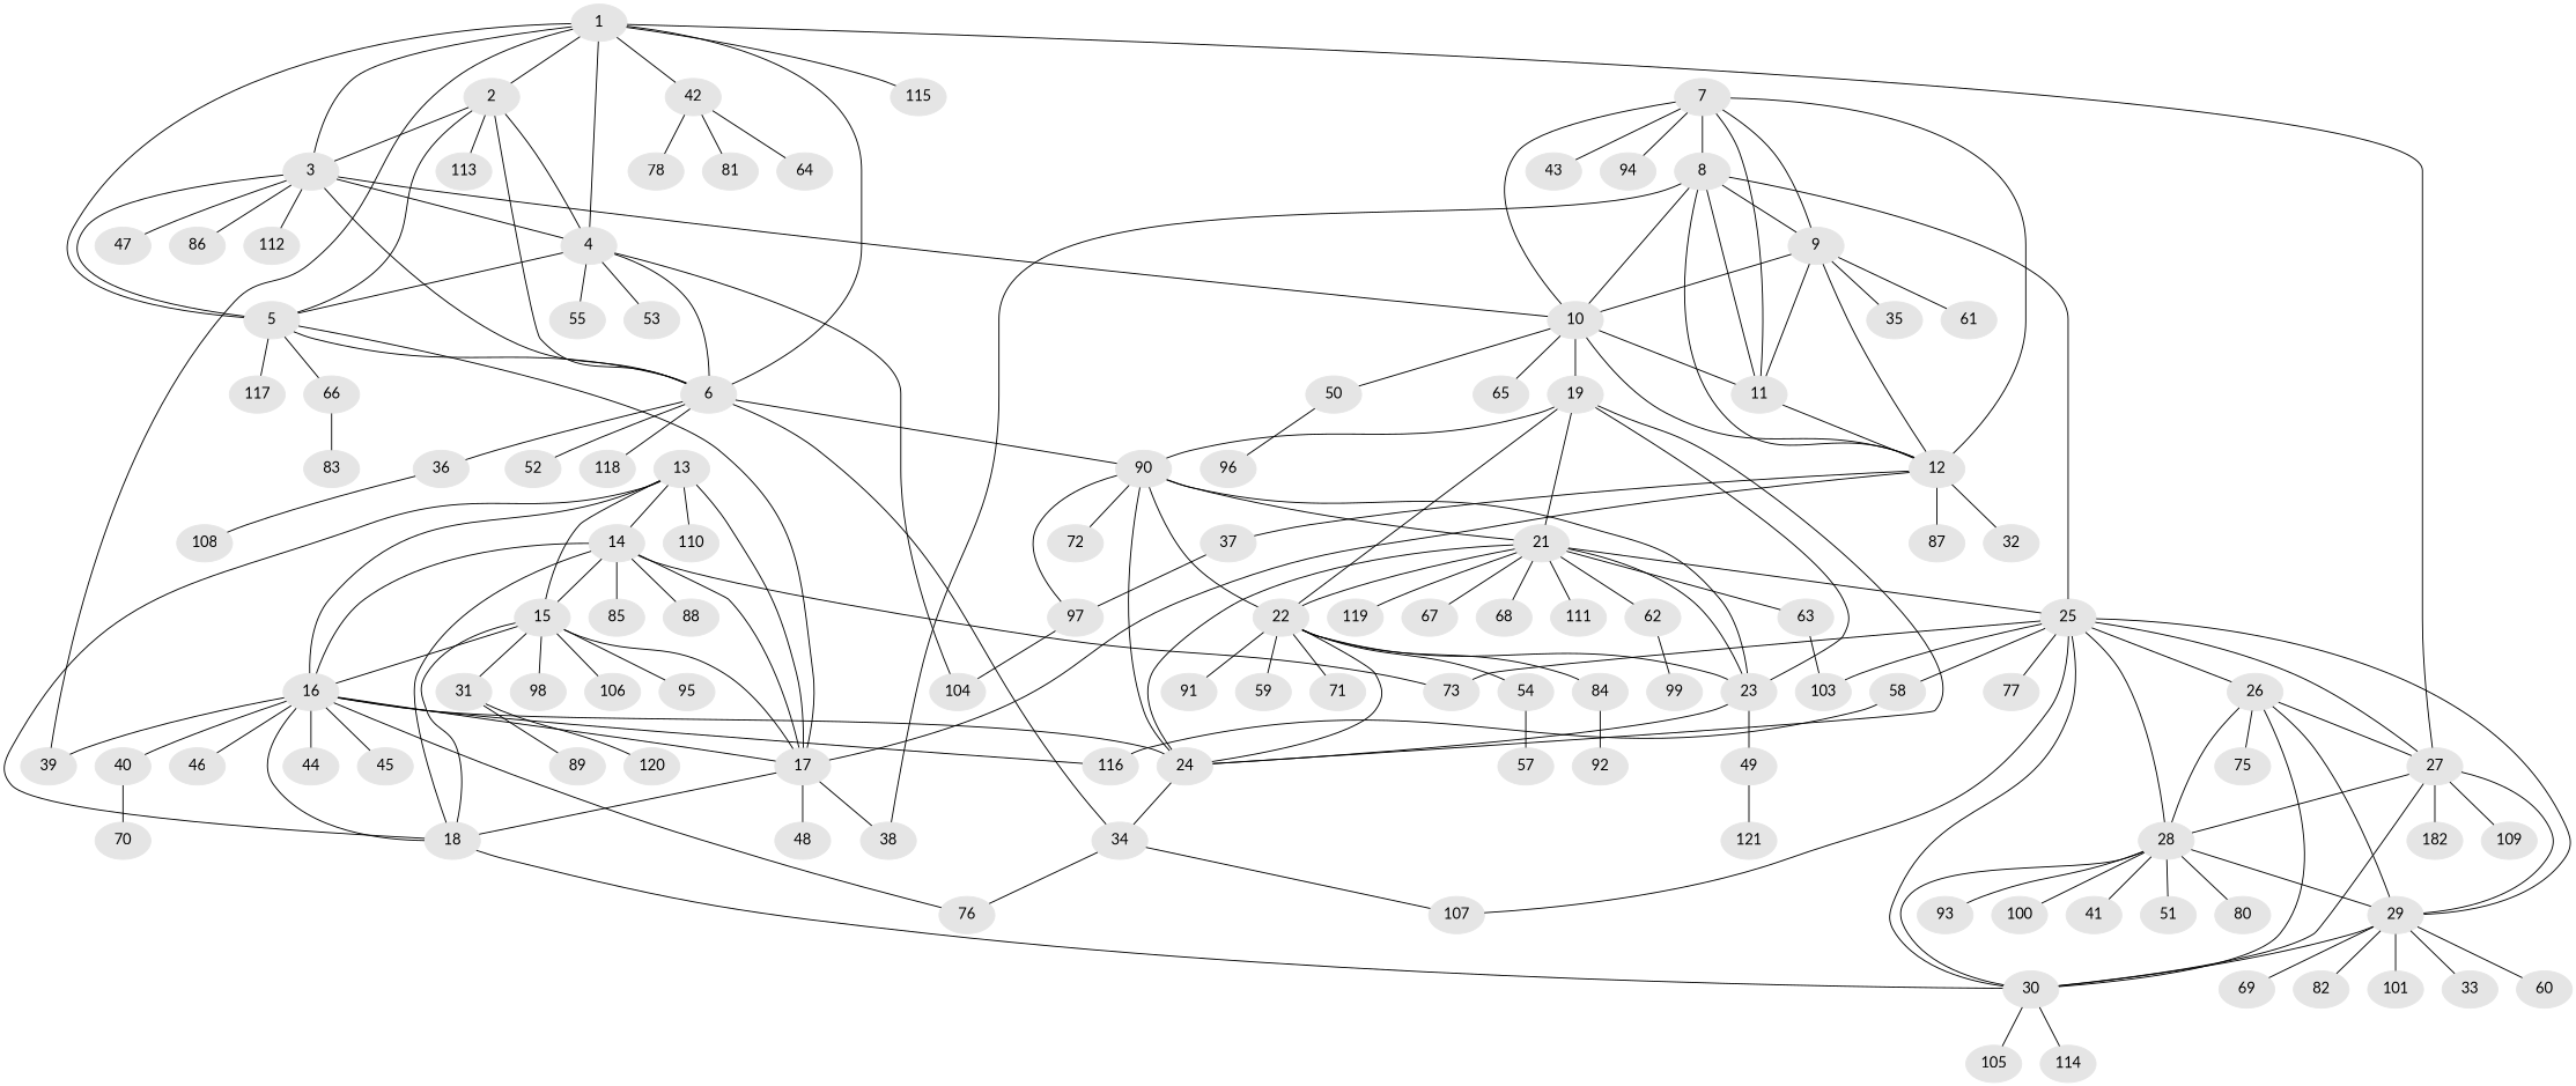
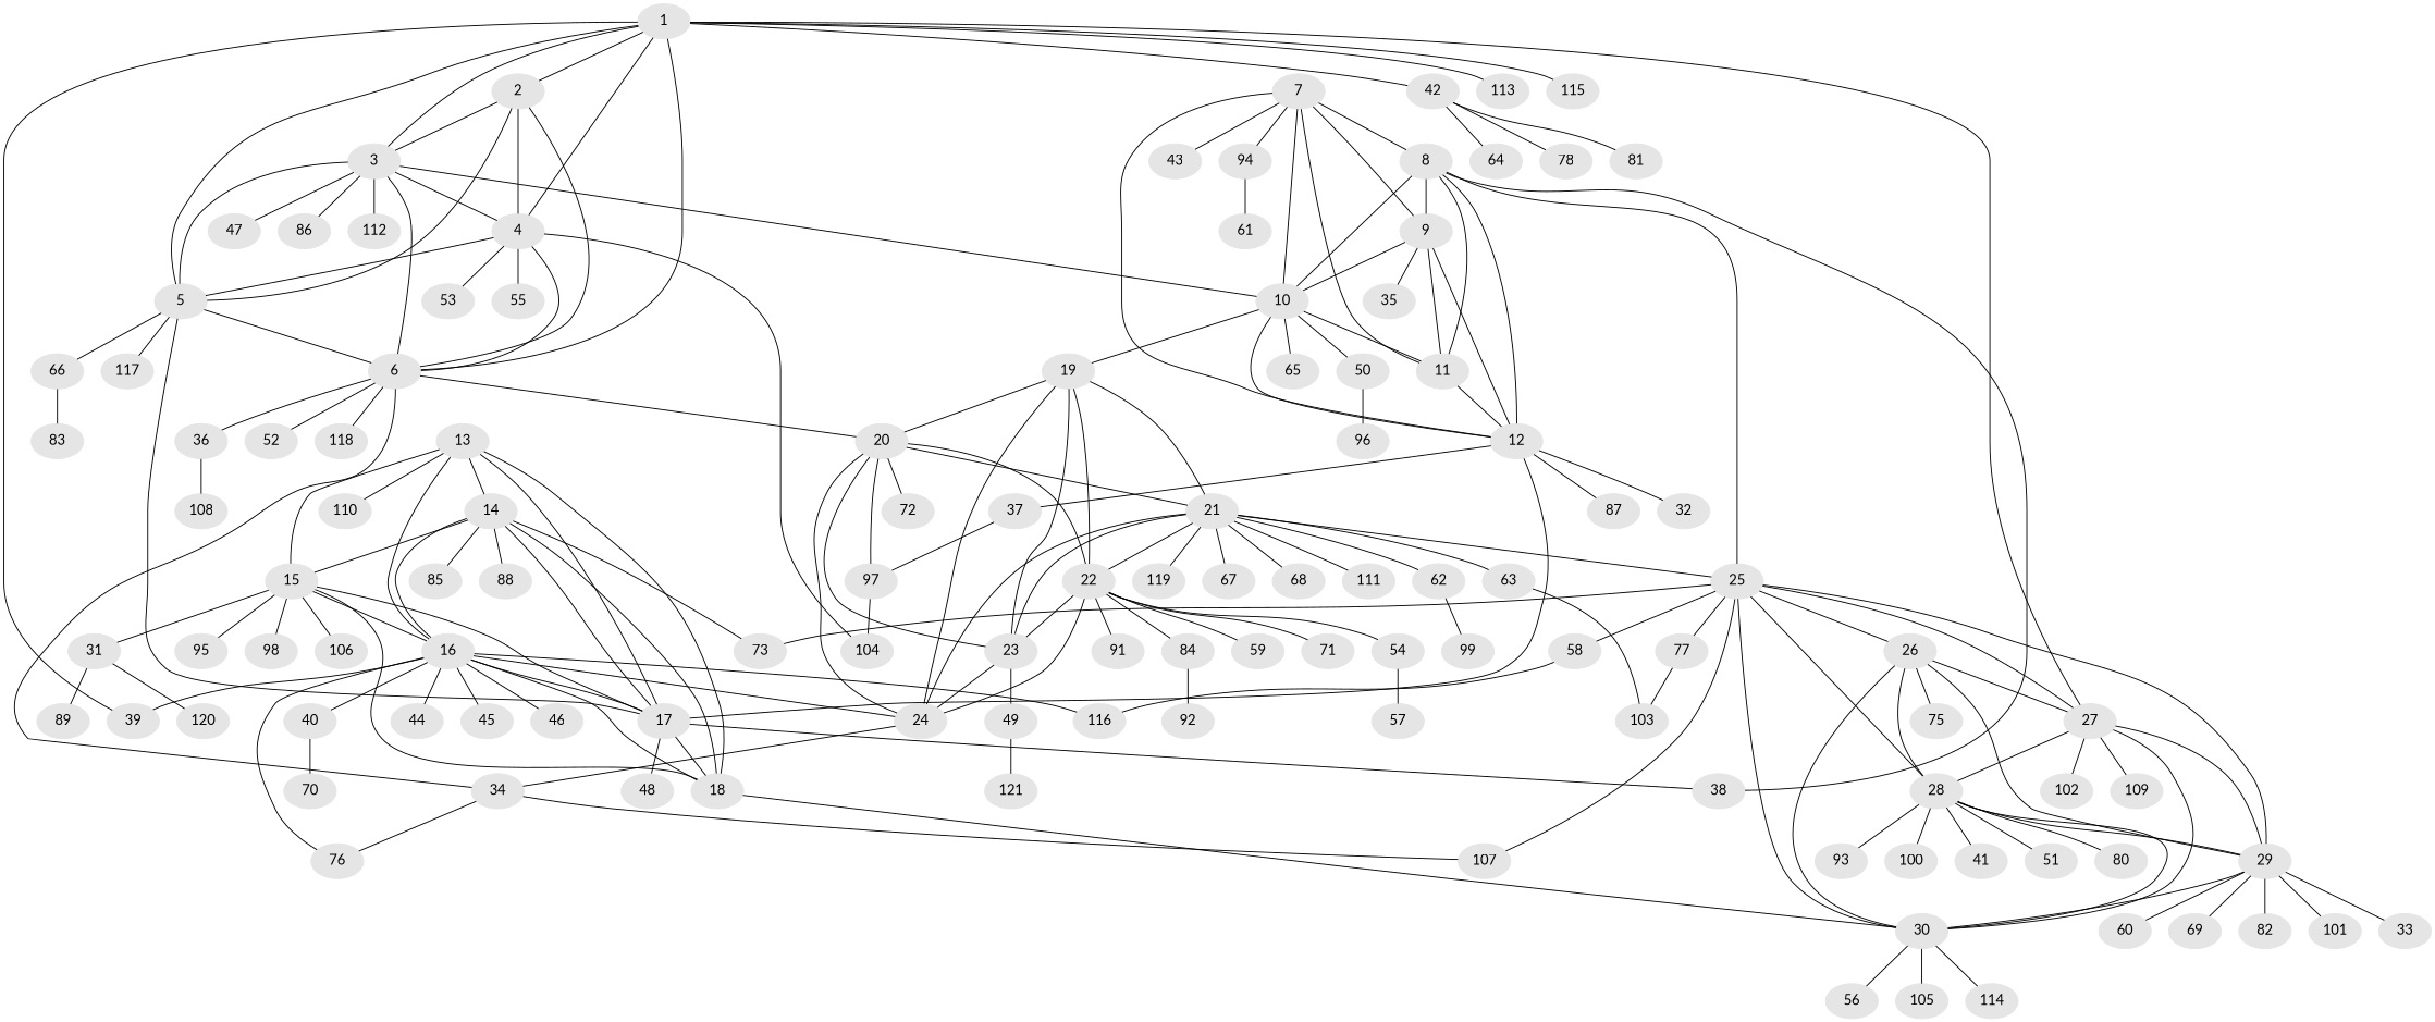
  graph {
    fontname=Lato
    node [color=gray90 fontname=Lato style=filled]
    edge [fontname=Lato]
    1
    2
    3
    4
    5
    6
    27
    39
    42
    113
    115
    10
    47
    86
    112
    53
    55
    104
    17
    66
    117
-   20 [label=90]
+   20
    34
    36
    52
    118
    30
    28
    29
-   102 [label=182]
+   102
    109
    64
    78
    81
    11
    12
    19
    50
    65
    38
    18
    48
    83
    24
    21
    22
    23
    72
    97
    76
    107
    108
    7
    8
    9
    43
    94
    25
    35
    61
    32
    37
    87
    73
    26
    58
    77
    103
    96
    13
    14
    15
    16
    110
    85
    88
    31
    95
    98
    106
    40
    44
    45
    46
    116
    89
    120
    70
+   56
    105
    114
    62
    63
    67
    68
    111
    119
    54
    59
    71
    84
    91
    49
    99
    57
    92
    121
    75
    41
    51
    80
    93
    100
    33
    60
    69
    82
    101
    1 -- 2
    1 -- 3
    1 -- 4
    1 -- 5
    1 -- 6
    1 -- 27
    1 -- 39
    1 -- 42
-   2 -- 113
+   1 -- 113
    1 -- 115
    2 -- 3
    2 -- 4
    2 -- 5
    2 -- 6
    3 -- 4
    3 -- 5
    3 -- 6
    3 -- 10
    3 -- 47
    3 -- 86
    3 -- 112
    4 -- 5
    4 -- 6
    4 -- 53
    4 -- 55
    4 -- 104
    5 -- 6
    5 -- 17
    5 -- 66
    5 -- 117
    6 -- 20
    6 -- 34
    6 -- 36
    6 -- 52
    6 -- 118
    27 -- 30
    27 -- 28
    27 -- 29
    27 -- 102
    27 -- 109
    42 -- 64
    42 -- 78
    42 -- 81
    10 -- 11
    10 -- 12
    10 -- 19
    10 -- 50
    10 -- 65
    17 -- 38
    17 -- 18
    17 -- 48
    66 -- 83
    20 -- 24
    20 -- 21
    20 -- 22
    20 -- 23
    20 -- 72
    20 -- 97
    34 -- 76
    34 -- 107
    36 -- 108
+   30 -- 56
    30 -- 105
    30 -- 114
    28 -- 30
    28 -- 29
    28 -- 41
    28 -- 51
    28 -- 80
    28 -- 93
    28 -- 100
    29 -- 30
    29 -- 33
    29 -- 60
    29 -- 69
    29 -- 82
    29 -- 101
    11 -- 12
    12 -- 17
    12 -- 32
    12 -- 37
    12 -- 87
    19 -- 20
    19 -- 24
    19 -- 21
    19 -- 22
    19 -- 23
    50 -- 96
    18 -- 30
    24 -- 34
    21 -- 24
    21 -- 22
    21 -- 23
    21 -- 25
    21 -- 62
    21 -- 63
    21 -- 67
    21 -- 68
    21 -- 111
    21 -- 119
    22 -- 24
    22 -- 23
    22 -- 54
    22 -- 59
    22 -- 71
    22 -- 84
    22 -- 91
    23 -- 24
    23 -- 49
    97 -- 104
    7 -- 10
    7 -- 11
    7 -- 12
    7 -- 8
    7 -- 9
    7 -- 43
    7 -- 94
    8 -- 10
    8 -- 11
    8 -- 12
    8 -- 38
    8 -- 9
    8 -- 25
    9 -- 10
    9 -- 11
    9 -- 12
    9 -- 35
-   9 -- 61
+   94 -- 61
    25 -- 27
    25 -- 30
    25 -- 28
    25 -- 29
    25 -- 107
    25 -- 73
    25 -- 26
    25 -- 58
    25 -- 77
-   25 -- 103
+   77 -- 103
    37 -- 97
    26 -- 27
    26 -- 30
    26 -- 28
    26 -- 29
    26 -- 75
    58 -- 116
    13 -- 17
    13 -- 18
    13 -- 14
    13 -- 15
    13 -- 16
    13 -- 110
    14 -- 17
    14 -- 18
    14 -- 73
    14 -- 15
    14 -- 16
    14 -- 85
    14 -- 88
    15 -- 17
    15 -- 18
    15 -- 16
    15 -- 31
    15 -- 95
    15 -- 98
    15 -- 106
    16 -- 39
    16 -- 17
    16 -- 18
    16 -- 24
    16 -- 76
    16 -- 40
    16 -- 44
    16 -- 45
    16 -- 46
    16 -- 116
    31 -- 89
    31 -- 120
    40 -- 70
    62 -- 99
    63 -- 103
    54 -- 57
    84 -- 92
    49 -- 121
  }
